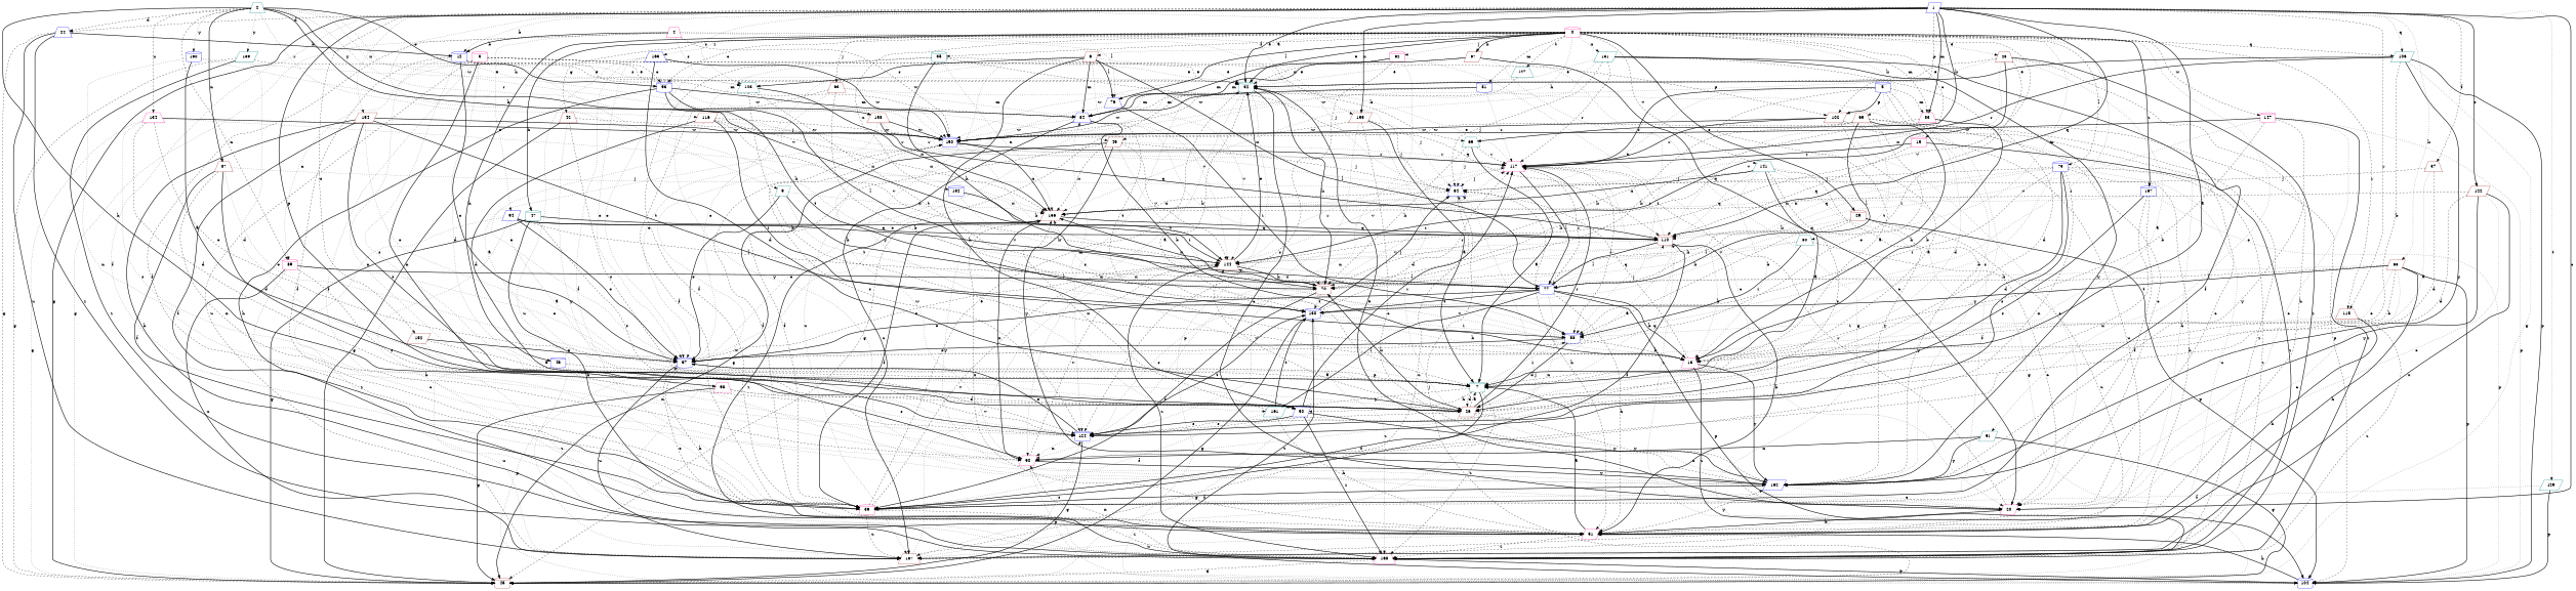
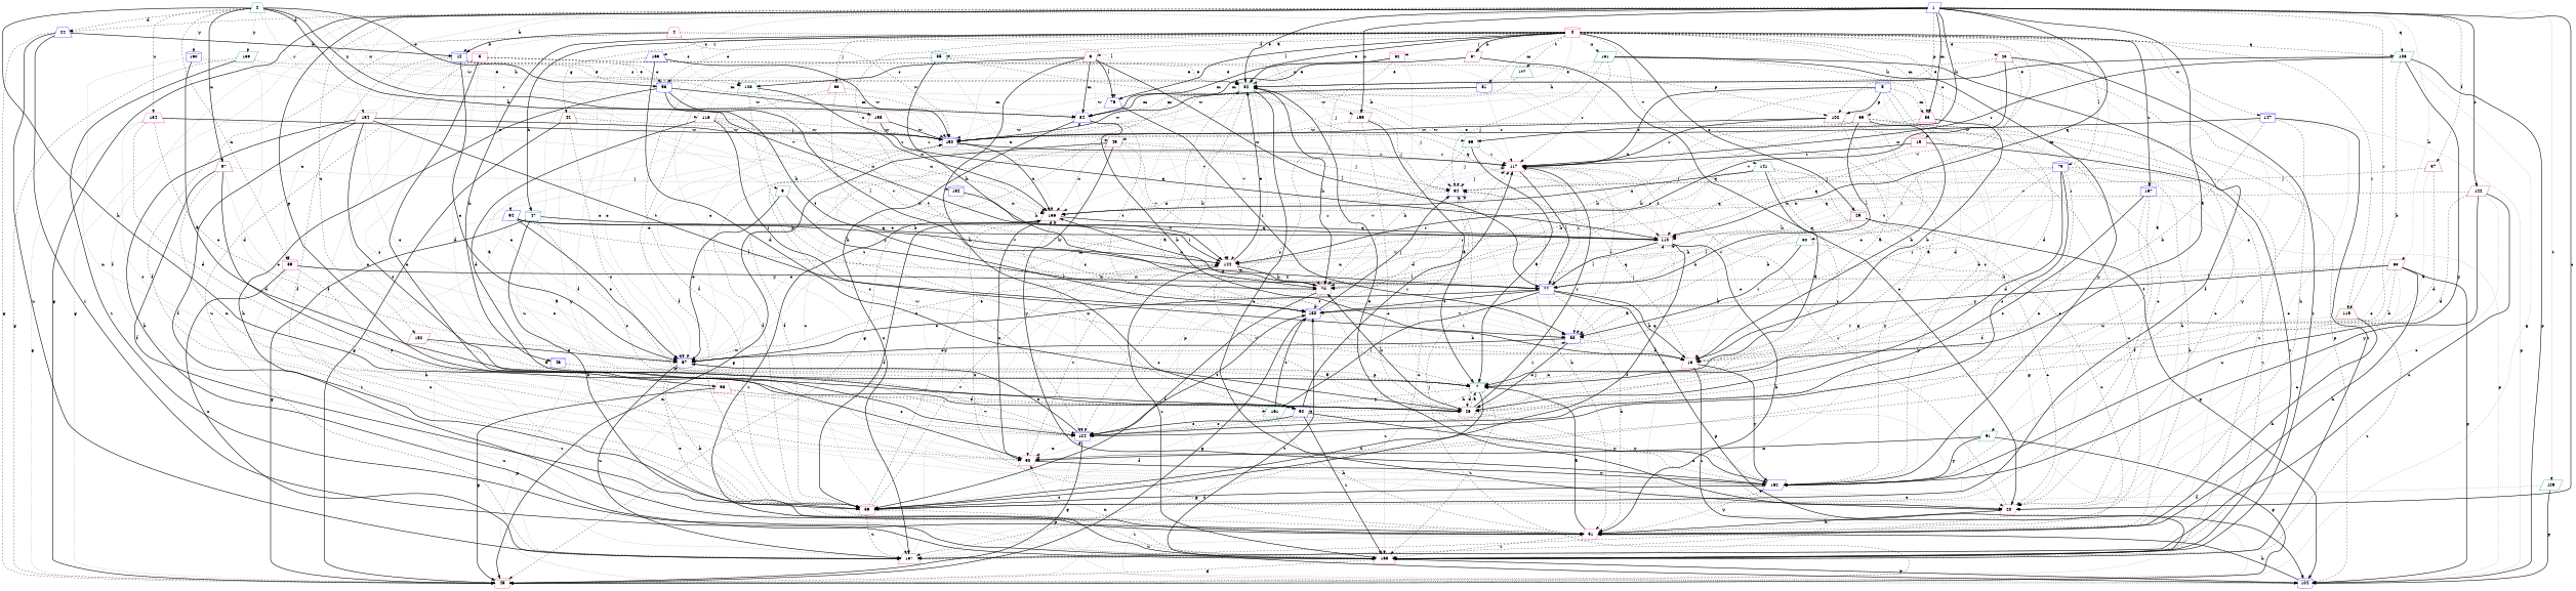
  strict digraph {
    fontname="DejaVu Serif"
    node [color=brown fontname="DejaVu Serif" shape=cylinder]
    edge [fontname="DejaVu Serif" style=dotted]
    0 [color=deeppink]
    6 [shape=parallelogram]
    15 [color=deeppink]
    28 [shape=trapezium]
    29
    32 [color=teal]
    35 [color=teal]
    42 [shape=trapezium]
    46 [color=blue]
    47 [color=teal]
    49 [shape=parallelogram]
    58 [color=blue]
    62 [color=deeppink]
    63 [shape=trapezium]
    65 [shape=trapezium]
    67 [shape=parallelogram]
    73 [color=blue]
    76 [color=blue shape=trapezium]
    80 [color=teal shape=trapezium]
    81 [color=blue]
    83 [color=deeppink shape=trapezium]
    91 [color=teal shape=parallelogram]
    93 [color=blue]
    106 [color=teal shape=parallelogram]
    115 [shape=trapezium]
    127 [color=teal shape=trapezium]
    132 [color=blue]
    141 [color=teal shape=trapezium]
    144 [shape=trapezium]
-   147 [color=deeppink]
+   147 [color=blue]
    151 [color=teal shape=parallelogram]
    163 [color=blue shape=trapezium]
    167 [color=blue]
    123 [color=teal shape=trapezium]
    50 [color=blue shape=parallelogram]
    77 [color=blue]
    84 [color=blue shape=trapezium]
    97 [color=blue]
    161 [color=teal shape=parallelogram]
    110
    117 [color=deeppink shape=trapezium]
    168 [color=deeppink shape=trapezium]
    7 [color=teal]
    150 [color=blue]
    156 [shape=parallelogram]
    51 [color=deeppink shape=parallelogram]
    70
    137 [shape=trapezium]
    104 [color=blue]
    162 [color=blue shape=parallelogram]
    20 [color=deeppink shape=parallelogram]
    45
    90 [color=deeppink shape=parallelogram]
    124 [color=blue]
    39 [color=deeppink]
    64 [color=blue shape=trapezium]
    26 [shape=parallelogram]
    13 [color=deeppink shape=trapezium]
    130 [color=blue]
    1 [color=blue shape=parallelogram]
    9 [color=teal shape=parallelogram]
    12 [color=blue]
    24 [color=blue shape=trapezium]
    37 [shape=trapezium]
    68 [shape=parallelogram]
    69 [color=teal shape=trapezium]
    98 [color=deeppink shape=trapezium]
    102 [shape=parallelogram]
    122 [shape=parallelogram]
    129 [color=teal shape=parallelogram]
    152 [shape=parallelogram]
    154 [shape=parallelogram]
    155 [shape=parallelogram]
    2 [color=teal shape=trapezium]
    87 [shape=trapezium]
    89 [color=deeppink]
    116 [shape=parallelogram]
    134 [color=deeppink shape=trapezium]
    158 [shape=trapezium]
    159 [color=teal shape=parallelogram]
    160 [color=blue]
    3 [color=deeppink]
    4 [color=deeppink shape=trapezium]
    94 [color=blue shape=parallelogram]
    5 [color=blue]
    0 -> 6 [label=a]
    0 -> 15 [label=c style=dashed]
    0 -> 28 [label=e]
    0 -> 29 [label=e style=bold]
    0 -> 32 [label=e style=bold]
    0 -> 35 [label=f style=dashed]
    0 -> 42 [label=g style=dashed]
    0 -> 46 [label=h style=bold]
    0 -> 47 [label=h style=bold]
    0 -> 49 [label=h]
    0 -> 58 [label=i]
    0 -> 62 [label=j]
    0 -> 63 [label=j style=dashed]
    0 -> 65 [label=k]
    0 -> 67 [label=k style=bold]
    0 -> 73 [label=l style=dashed]
    0 -> 76 [label=l style=bold]
    0 -> 80 [label=m]
    0 -> 81 [label=m style=dashed]
    0 -> 83 [label=m style=dashed]
    0 -> 91 [label=o]
    0 -> 93 [label=o style=dashed]
    0 -> 106 [label=q style=dashed]
    0 -> 115 [label=r style=dashed]
    0 -> 127 [label=t style=dashed]
    0 -> 132 [label=u style=dashed]
    0 -> 141 [label=v style=dashed]
    0 -> 144 [label=v style=dashed]
    0 -> 147 [label=w style=dashed]
    0 -> 151 [label=x]
    0 -> 163 [label=z]
    0 -> 167 [label=z style=bold]
    6 -> 32 [label=e]
    6 -> 76 [label=l style=bold]
    6 -> 144 [label=v]
    6 -> 123 [label=s style=bold]
    6 -> 50 [label=h style=bold]
    6 -> 77 [label=l style=bold]
    6 -> 84 [label=m style=bold]
    6 -> 97 [label=o]
    6 -> 161 [label=y]
    15 -> 110 [label=q style=dashed]
    15 -> 117 [label=r style=bold]
    15 -> 168 [label=z style=bold]
    28 -> 32 [label=e style=dashed]
    28 -> 58 [label=i style=dashed]
    28 -> 144 [label=v style=bold]
    28 -> 168 [label=z style=bold]
    28 -> 7 [label=a]
    28 -> 150 [label=w]
    28 -> 156 [label=x]
    28 -> 51 [label=h style=dashed]
    29 -> 77 [label=l style=dashed]
    29 -> 110 [label=q]
    29 -> 70 [label=k style=dashed]
    29 -> 137 [label=u style=dashed]
    29 -> 104 [label=p style=bold]
    29 -> 162 [label=y style=dashed]
    32 -> 84 [label=m]
    32 -> 97 [label=o]
    32 -> 7 [label=a style=dashed]
    32 -> 70 [label=k style=bold]
    32 -> 104 [label=p]
    32 -> 20 [label=c style=bold]
    32 -> 45 [label=g style=dashed]
    32 -> 90 [label=n]
    32 -> 124 [label=s]
    35 -> 32 [label=e style=dashed]
    35 -> 97 [label=o]
    35 -> 110 [label=q style=dashed]
    35 -> 156 [label=x]
    35 -> 70 [label=k style=bold]
    35 -> 162 [label=y]
    35 -> 39 [label=f style=dashed]
    42 -> 150 [label=w style=dashed]
    42 -> 162 [label=y]
    42 -> 45 [label=g style=bold]
    42 -> 124 [label=s style=dashed]
    46 -> 7 [label=a style=dashed]
    46 -> 137 [label=u]
    47 -> 110 [label=q style=bold]
    47 -> 51 [label=h style=bold]
    47 -> 45 [label=g style=bold]
    47 -> 124 [label=s style=dashed]
    49 -> 58 [label=i]
    49 -> 144 [label=v style=dashed]
    49 -> 117 [label=r]
    49 -> 156 [label=x style=dashed]
    49 -> 162 [label=y style=bold]
    49 -> 45 [label=g style=bold]
    49 -> 39 [label=f style=dashed]
    49 -> 64 [label=j style=dashed]
    58 -> 97 [label=o style=bold]
    58 -> 156 [label=x]
    58 -> 26 [label=d style=bold]
    58 -> 13 [label=b style=dashed]
    62 -> 32 [label=e style=dashed]
    62 -> 84 [label=m style=bold]
    62 -> 20 [label=c]
    62 -> 90 [label=n]
    62 -> 124 [label=s style=dashed]
    63 -> 84 [label=m]
    63 -> 97 [label=o]
    63 -> 39 [label=f style=dashed]
    63 -> 64 [label=j]
    63 -> 13 [label=b style=dashed]
    65 -> 77 [label=l style=bold]
    65 -> 97 [label=o style=dashed]
    65 -> 110 [label=q]
    65 -> 168 [label=z style=dashed]
    65 -> 150 [label=w style=dashed]
    65 -> 70 [label=k style=dashed]
    65 -> 162 [label=y]
    65 -> 20 [label=c style=dashed]
    65 -> 13 [label=b style=bold]
    65 -> 130 [label=t]
    67 -> 32 [label=e]
    67 -> 58 [label=i]
    67 -> 84 [label=m style=bold]
    67 -> 150 [label=w]
    67 -> 20 [label=c style=bold]
    67 -> 45 [label=g]
    73 -> 58 [label=i style=dashed]
    73 -> 110 [label=q]
    73 -> 168 [label=z style=dashed]
    73 -> 51 [label=h style=dashed]
    73 -> 70 [label=k]
    73 -> 137 [label=u]
    73 -> 90 [label=n style=dashed]
    73 -> 124 [label=s style=bold]
    73 -> 64 [label=j style=dashed]
    73 -> 26 [label=d style=bold]
    73 -> 13 [label=b]
    76 -> 58 [label=i style=bold]
    76 -> 144 [label=v]
    76 -> 137 [label=u]
    80 -> 58 [label=i style=bold]
    80 -> 144 [label=v]
    80 -> 70 [label=k]
    80 -> 20 [label=c style=dashed]
    81 -> 84 [label=m style=dashed]
    81 -> 117 [label=r]
    81 -> 150 [label=w style=bold]
    81 -> 124 [label=s]
    83 -> 70 [label=k style=dashed]
    83 -> 13 [label=b style=bold]
    91 -> 162 [label=y style=bold]
    91 -> 45 [label=g style=bold]
    91 -> 90 [label=n style=bold]
    93 -> 77 [label=l style=bold]
    93 -> 84 [label=m style=bold]
    93 -> 51 [label=h style=bold]
    93 -> 130 [label=t style=bold]
    106 -> 32 [label=e style=bold]
    106 -> 117 [label=r style=bold]
    106 -> 104 [label=p style=bold]
    106 -> 162 [label=y style=bold]
    106 -> 45 [label=g]
    106 -> 13 [label=b style=dashed]
    115 -> 58 [label=i]
    115 -> 168 [label=z style=dashed]
    115 -> 51 [label=h style=bold]
    127 -> 150 [label=w style=dashed]
    132 -> 144 [label=v style=bold]
    132 -> 97 [label=o]
    132 -> 156 [label=x]
    132 -> 70 [label=k]
    141 -> 110 [label=q]
    141 -> 7 [label=a style=bold]
    141 -> 156 [label=x style=bold]
    141 -> 70 [label=k style=dashed]
    141 -> 162 [label=y style=dashed]
    141 -> 45 [label=g]
    141 -> 124 [label=s style=dashed]
    141 -> 39 [label=f]
    141 -> 64 [label=j]
    141 -> 13 [label=b]
    144 -> 32 [label=e style=bold]
    144 -> 77 [label=l]
    144 -> 97 [label=o style=dashed]
    144 -> 117 [label=r]
    144 -> 168 [label=z style=bold]
    144 -> 70 [label=k style=bold]
    147 -> 144 [label=v]
    147 -> 168 [label=z style=bold]
    147 -> 150 [label=w style=bold]
    147 -> 104 [label=p]
    147 -> 162 [label=y style=dashed]
    147 -> 20 [label=c]
    147 -> 13 [label=b style=dashed]
    151 -> 32 [label=e]
    151 -> 117 [label=r style=dashed]
    151 -> 156 [label=x]
    151 -> 162 [label=y style=bold]
    151 -> 39 [label=f style=bold]
    151 -> 64 [label=j style=dashed]
    151 -> 26 [label=d style=dashed]
    163 -> 32 [label=e]
    163 -> 97 [label=o]
    163 -> 150 [label=w style=bold]
    163 -> 137 [label=u]
    163 -> 39 [label=f]
    163 -> 26 [label=d style=bold]
    167 -> 156 [label=x]
    167 -> 104 [label=p]
    167 -> 90 [label=n style=dashed]
    167 -> 124 [label=s style=bold]
    167 -> 39 [label=f style=dashed]
    123 -> 156 [label=x style=bold]
    123 -> 13 [label=b style=dashed]
    123 -> 130 [label=t style=dashed]
    50 -> 117 [label=r style=bold]
    50 -> 168 [label=z style=bold]
    50 -> 162 [label=y style=bold]
    50 -> 45 [label=g]
    50 -> 124 [label=s style=bold]
    77 -> 97 [label=o style=bold]
    77 -> 161 [label=l style=bold]
    77 -> 110 [label=q]
    77 -> 117 [label=r style=dashed]
    77 -> 51 [label=h style=dashed]
    77 -> 104 [label=p style=bold]
    77 -> 90 [label=n]
    77 -> 13 [label=b style=bold]
    77 -> 130 [label=t style=bold]
    84 -> 150 [label=w]
    84 -> 70 [label=k]
    84 -> 137 [label=u style=bold]
    84 -> 13 [label=b style=bold]
    84 -> 130 [label=t style=dashed]
    97 -> 7 [label=p style=dashed]
    97 -> 51 [label=h style=dashed]
    97 -> 137 [label=u style=bold]
    97 -> 104 [label=p]
    161 -> 156 [label=x style=dashed]
    161 -> 51 [label=h style=dashed]
    161 -> 39 [label=f]
    161 -> 130 [label=t style=bold]
    110 -> 144 [label=v]
    110 -> 77 [label=l style=bold]
    110 -> 117 [label=r]
    110 -> 7 [label=a]
    110 -> 51 [label=h style=bold]
    110 -> 39 [label=f style=bold]
    110 -> 13 [label=b]
    117 -> 32 [label=e]
    117 -> 58 [label=i style=dashed]
    117 -> 144 [label=v]
    117 -> 77 [label=l style=bold]
    117 -> 168 [label=z]
    117 -> 64 [label=j]
    168 -> 150 [label=w]
    168 -> 104 [label=p style=bold]
    168 -> 45 [label=g style=dashed]
    168 -> 90 [label=n style=dashed]
    7 -> 58 [label=i]
    7 -> 50 [label=h style=dashed]
    7 -> 84 [label=m]
    7 -> 161 [label=y style=dashed]
    7 -> 168 [label=z style=dashed]
    7 -> 39 [label=f style=bold]
    7 -> 26 [label=d style=dashed]
    150 -> 117 [label=r style=bold]
    150 -> 156 [label=x style=bold]
    150 -> 70 [label=k]
    150 -> 124 [label=s style=dashed]
    150 -> 39 [label=f style=dashed]
    156 -> 110 [label=q style=bold]
    156 -> 168 [label=z style=bold]
    156 -> 162 [label=y]
    156 -> 39 [label=f style=bold]
    51 -> 97 [label=o style=dashed]
    51 -> 168 [label=z style=dashed]
    51 -> 7 [label=a style=bold]
    51 -> 156 [label=x style=dashed]
    51 -> 137 [label=u]
    51 -> 162 [label=y style=dashed]
    70 -> 117 [label=r]
    70 -> 156 [label=x style=bold]
    70 -> 124 [label=s]
    70 -> 39 [label=f style=bold]
    70 -> 130 [label=t]
    137 -> 144 [label=v]
    137 -> 124 [label=s]
    137 -> 64 [label=j]
    104 -> 51 [label=h style=bold]
    104 -> 130 [label=t style=bold]
    162 -> 20 [label=c]
    162 -> 39 [label=f style=bold]
    20 -> 32 [label=e style=bold]
    20 -> 117 [label=r style=dashed]
    20 -> 51 [label=h style=bold]
    45 -> 64 [label=j style=dashed]
    90 -> 144 [label=v style=dashed]
    90 -> 150 [label=w]
    90 -> 156 [label=x style=bold]
    90 -> 104 [label=p]
    90 -> 162 [label=y style=bold]
    124 -> 97 [label=o style=bold]
    124 -> 45 [label=g style=bold]
    124 -> 90 [label=n]
    124 -> 130 [label=t style=bold]
    39 -> 32 [label=e style=dashed]
    39 -> 144 [label=v style=dashed]
    39 -> 168 [label=z style=dashed]
    39 -> 137 [label=u style=dashed]
    64 -> 156 [label=x style=dashed]
    64 -> 51 [label=h style=dashed]
    64 -> 137 [label=u style=dashed]
    26 -> 144 [label=v style=dashed]
    26 -> 110 [label=q]
    26 -> 117 [label=r style=bold]
    26 -> 7 [label=a style=dashed]
    26 -> 70 [label=k style=bold]
    26 -> 162 [label=y style=dashed]
    26 -> 20 [label=c]
    26 -> 124 [label=s style=dashed]
    13 -> 144 [label=v]
    13 -> 168 [label=z style=bold]
    13 -> 162 [label=y style=bold]
    13 -> 64 [label=j style=dashed]
    130 -> 58 [label=i]
    130 -> 117 [label=r style=dashed]
    130 -> 168 [label=z]
    130 -> 45 [label=g style=bold]
    130 -> 64 [label=j style=bold]
    130 -> 13 [label=b]
    1 -> 32 [label=e style=bold]
    1 -> 83 [label=m style=bold]
    1 -> 106 [label=q]
    1 -> 115 [label=r style=dashed]
    1 -> 123 [label=s]
    1 -> 110 [label=q style=bold]
    1 -> 7 [label=a style=bold]
    1 -> 20 [label=c style=bold]
    1 -> 45 [label=g style=bold]
    1 -> 39 [label=f]
    1 -> 9 [label=b]
    1 -> 12 [label=b]
    1 -> 24 [label=d style=dashed]
    1 -> 37 [label=f style=dashed]
    1 -> 68 [label=k]
    1 -> 69 [label=k style=bold]
    1 -> 98 [label=p style=bold]
    1 -> 102 [label=p style=dashed]
    1 -> 122 [label=s style=bold]
    1 -> 129 [label=t]
    1 -> 152 [label=x style=dashed]
    1 -> 154 [label=x]
    1 -> 155 [label=x style=bold]
    9 -> 97 [label=o style=bold]
    9 -> 156 [label=x]
    9 -> 70 [label=k style=bold]
    9 -> 130 [label=t]
    12 -> 32 [label=e style=dashed]
    12 -> 123 [label=s]
    12 -> 84 [label=m style=dashed]
    12 -> 97 [label=o style=bold]
    12 -> 150 [label=w]
    12 -> 90 [label=n]
    12 -> 124 [label=s]
    12 -> 39 [label=f style=dashed]
    24 -> 168 [label=z style=bold]
    24 -> 137 [label=u style=bold]
    24 -> 45 [label=g style=dashed]
    24 -> 12 [label=b style=bold]
    37 -> 7 [label=a]
    37 -> 64 [label=j style=dashed]
    37 -> 26 [label=d style=dashed]
    68 -> 77 [label=l style=dashed]
    68 -> 97 [label=o]
    68 -> 51 [label=h style=bold]
    68 -> 70 [label=k]
    68 -> 104 [label=p style=bold]
    68 -> 20 [label=c]
    68 -> 13 [label=b style=dashed]
    68 -> 130 [label=t style=bold]
    69 -> 117 [label=r style=dashed]
    69 -> 7 [label=a style=bold]
    69 -> 70 [label=k style=dashed]
    69 -> 64 [label=j]
    98 -> 45 [label=g style=bold]
    98 -> 124 [label=s]
    98 -> 26 [label=d style=dashed]
    102 -> 117 [label=r style=bold]
    102 -> 7 [label=a style=dashed]
    102 -> 150 [label=w style=bold]
    102 -> 51 [label=h]
    102 -> 137 [label=u style=dashed]
    102 -> 20 [label=c]
    122 -> 156 [label=x style=dashed]
    122 -> 137 [label=u style=bold]
    122 -> 162 [label=y style=bold]
    122 -> 20 [label=c]
    122 -> 26 [label=d style=dashed]
    129 -> 104 [label=p style=bold]
    129 -> 39 [label=f]
    152 -> 97 [label=o style=bold]
    152 -> 168 [label=z]
    152 -> 7 [label=a style=dashed]
    152 -> 90 [label=n]
    154 -> 97 [label=o]
    154 -> 150 [label=w style=bold]
    154 -> 51 [label=h style=bold]
    154 -> 124 [label=s style=bold]
    154 -> 39 [label=f style=bold]
    154 -> 130 [label=t style=bold]
    155 -> 7 [label=a style=bold]
    155 -> 150 [label=w style=dashed]
    155 -> 20 [label=c style=dashed]
    155 -> 124 [label=s]
    155 -> 64 [label=j style=dashed]
    155 -> 26 [label=d]
    2 -> 49 [label=h]
    2 -> 93 [label=o style=bold]
    2 -> 144 [label=v style=bold]
    2 -> 50 [label=h style=bold]
    2 -> 117 [label=r]
    2 -> 150 [label=w]
    2 -> 24 [label=d style=dashed]
    2 -> 87 [label=n style=bold]
    2 -> 89 [label=n style=dashed]
    2 -> 116 [label=r]
    2 -> 134 [label=u style=dashed]
    2 -> 158 [label=y style=bold]
    2 -> 159 [label=y]
    2 -> 160 [label=y]
    87 -> 97 [label=o]
    87 -> 90 [label=n style=dashed]
    87 -> 39 [label=f style=bold]
    87 -> 64 [label=j]
    87 -> 26 [label=d style=bold]
    89 -> 77 [label=l style=bold]
    89 -> 97 [label=o]
    89 -> 137 [label=u style=bold]
    89 -> 20 [label=c]
    89 -> 124 [label=s style=dashed]
    116 -> 58 [label=i style=bold]
    116 -> 144 [label=v style=dashed]
    116 -> 97 [label=o]
    116 -> 117 [label=r]
    116 -> 150 [label=w style=dashed]
    116 -> 156 [label=x style=dashed]
    116 -> 26 [label=d style=bold]
    134 -> 97 [label=o style=dashed]
    134 -> 150 [label=w style=bold]
    134 -> 156 [label=x]
    134 -> 45 [label=g]
    134 -> 124 [label=s]
    134 -> 26 [label=d style=dashed]
    158 -> 110 [label=q style=bold]
    158 -> 117 [label=r]
    158 -> 7 [label=a]
    158 -> 150 [label=w style=bold]
    159 -> 32 [label=e style=dashed]
    159 -> 168 [label=z style=bold]
    159 -> 45 [label=g style=dashed]
    159 -> 26 [label=d]
    160 -> 32 [label=e]
    160 -> 7 [label=a style=bold]
    160 -> 90 [label=n]
    160 -> 64 [label=j]
    3 -> 93 [label=o style=dashed]
    3 -> 70 [label=k]
    3 -> 137 [label=u style=dashed]
    3 -> 90 [label=n style=bold]
    3 -> 39 [label=f]
    3 -> 26 [label=d]
    3 -> 69 [label=k style=dashed]
    3 -> 102 [label=p style=dashed]
    3 -> 89 [label=n]
    4 -> 76 [label=l]
    4 -> 123 [label=s]
    4 -> 150 [label=w style=dashed]
    4 -> 45 [label=g]
    4 -> 39 [label=f style=dashed]
    4 -> 64 [label=j]
    4 -> 12 [label=b style=bold]
    4 -> 155 [label=x]
    4 -> 94 [label=o]
    94 -> 144 [label=v style=bold]
    94 -> 77 [label=l style=dashed]
    94 -> 97 [label=o style=bold]
    94 -> 110 [label=q style=bold]
    94 -> 168 [label=z]
    94 -> 7 [label=a]
    94 -> 51 [label=h]
    5 -> 83 [label=m style=dashed]
    5 -> 117 [label=r style=bold]
    5 -> 7 [label=a style=dashed]
    5 -> 156 [label=x]
    5 -> 104 [label=p style=dashed]
    5 -> 20 [label=c style=dashed]
    5 -> 26 [label=d]
    5 -> 102 [label=p style=bold]
  }
